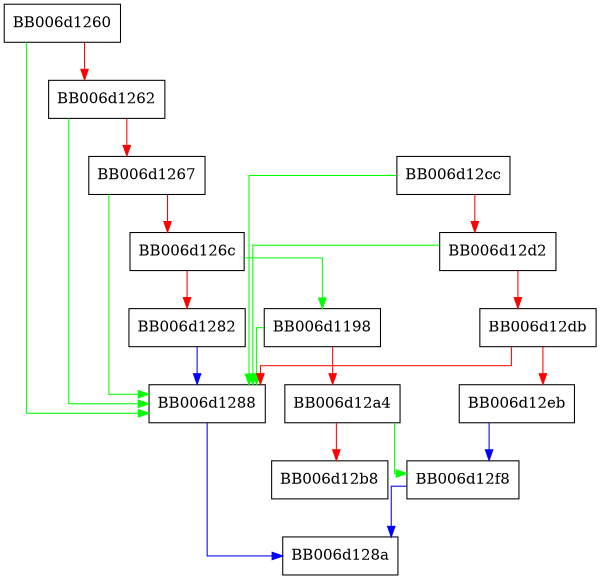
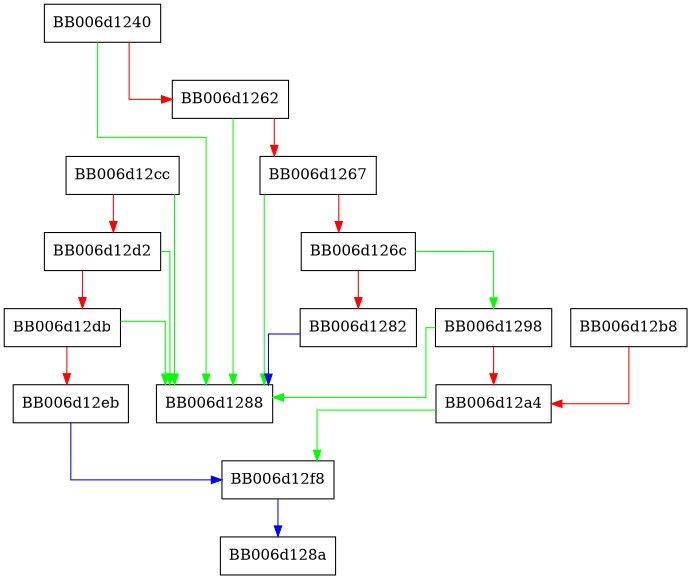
  digraph {
    splines=ortho
    node [shape=box]
    edge [color=green]
-   BB006d1240 [label=BB006d1260]
+   BB006d1240
    BB006d1288
    BB006d1262
    BB006d128a
    BB006d1267
    BB006d126c
-   BB006d1298 [label=BB006d1198]
+   BB006d1298
    BB006d1282
    BB006d12a4
    BB006d12f8
    BB006d12b8
    BB006d12cc
    BB006d12d2
    BB006d12db
    BB006d12eb
    BB006d1240 -> BB006d1288
    BB006d1240 -> BB006d1262 [color=red]
-   BB006d1288 -> BB006d128a [color=blue]
    BB006d1262 -> BB006d1288
    BB006d1262 -> BB006d1267 [color=red]
    BB006d1267 -> BB006d1288
    BB006d1267 -> BB006d126c [color=red]
    BB006d126c -> BB006d1298
    BB006d126c -> BB006d1282 [color=red]
    BB006d1298 -> BB006d1288
    BB006d1298 -> BB006d12a4 [color=red]
    BB006d1282 -> BB006d1288 [color=blue]
    BB006d12a4 -> BB006d12f8
-   BB006d12a4 -> BB006d12b8 [color=red]
+   BB006d12b8 -> BB006d12a4 [color=red]
    BB006d12f8 -> BB006d128a [color=blue]
    BB006d12cc -> BB006d1288
    BB006d12cc -> BB006d12d2 [color=red]
    BB006d12d2 -> BB006d1288
    BB006d12d2 -> BB006d12db [color=red]
-   BB006d12db -> BB006d1288 [color=red]
+   BB006d12db -> BB006d1288
    BB006d12db -> BB006d12eb [color=red]
    BB006d12eb -> BB006d12f8 [color=blue]
  }
